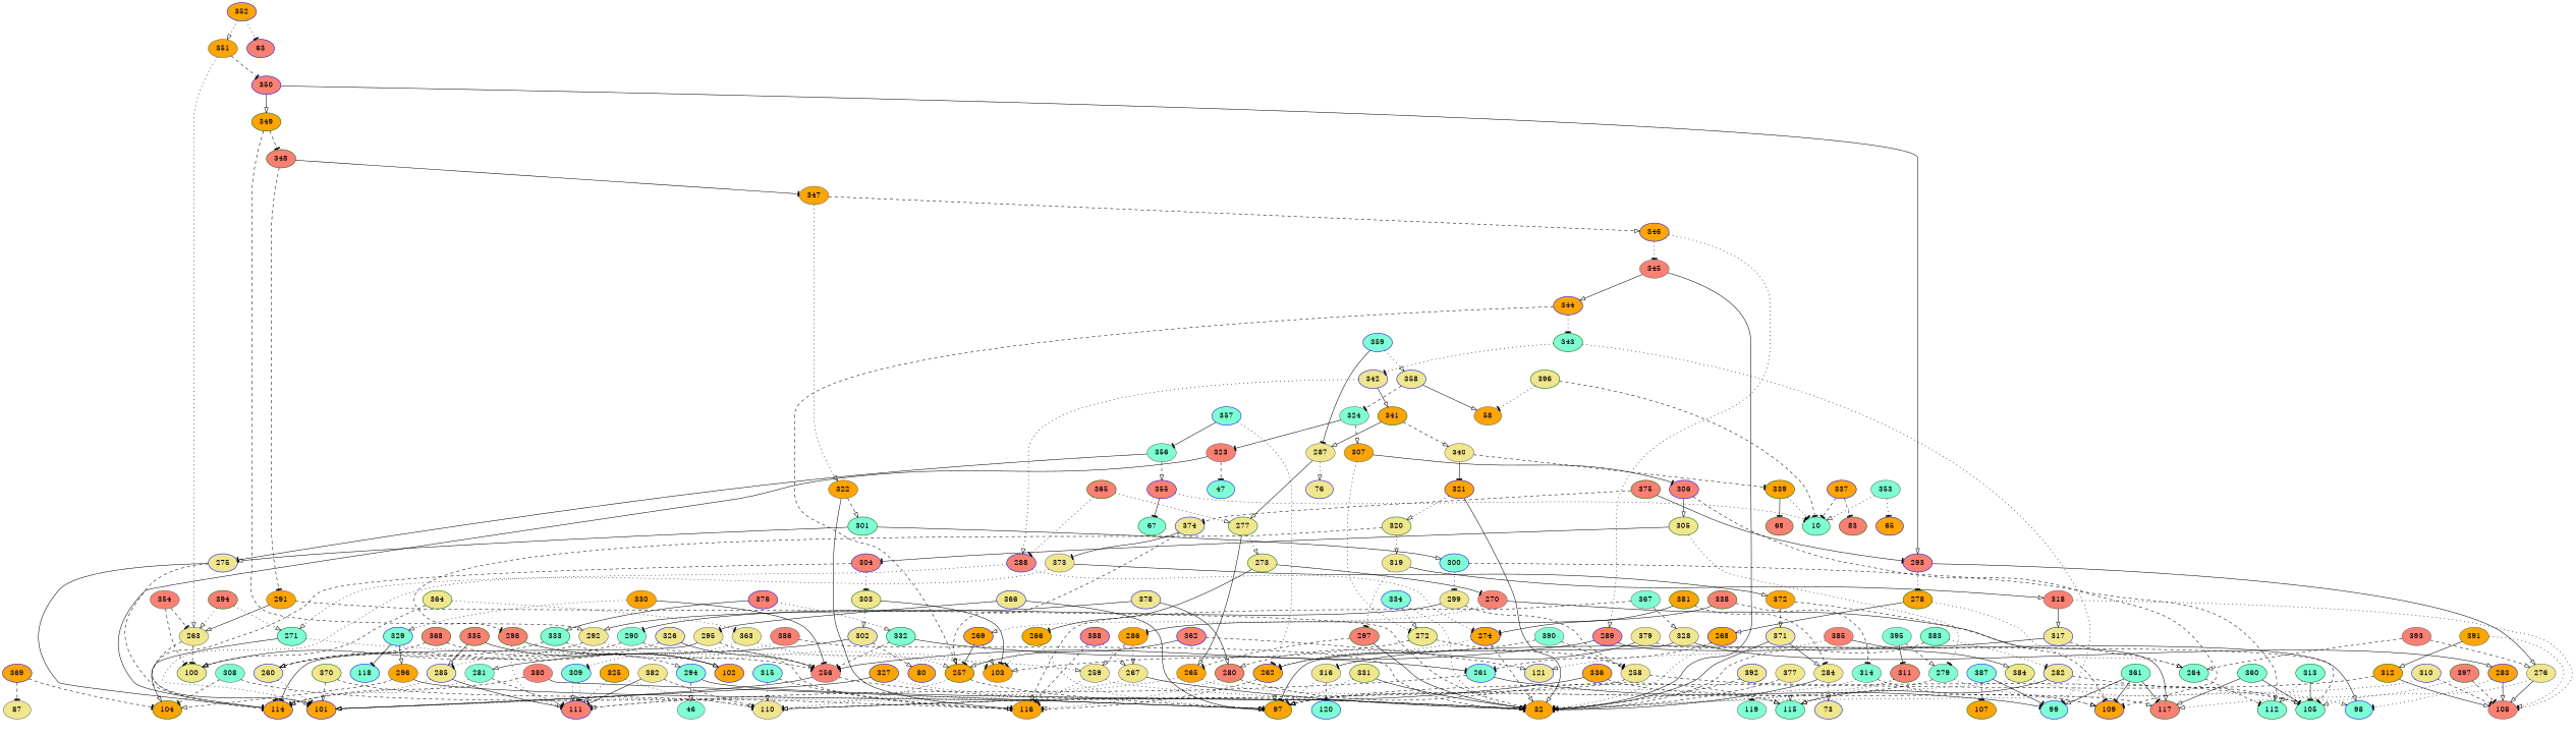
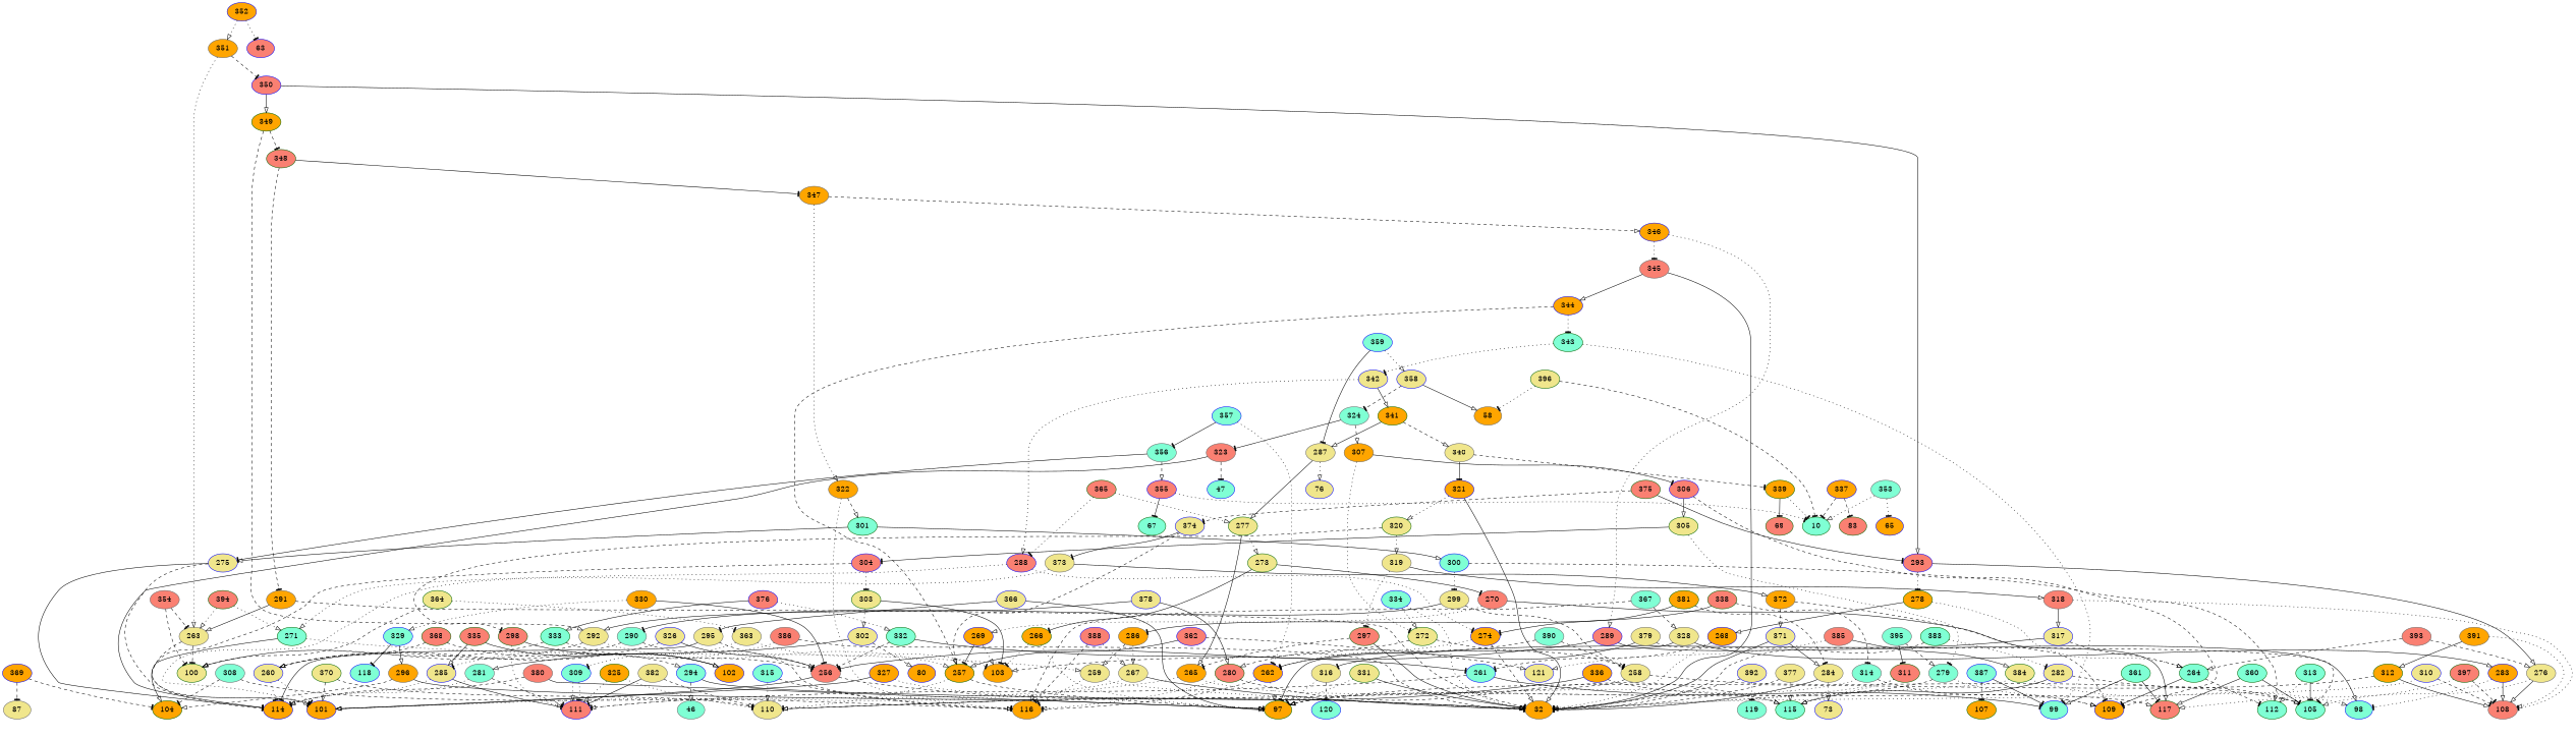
  digraph {
    node [color=blue fillcolor=khaki style=filled]
    edge [arrowhead=onormal style=dashed]
    256 [color=gray40 fillcolor=salmon]
    101 [fillcolor=orange]
    32 [color=gray40 fillcolor=orange]
    257 [color=darkgreen fillcolor=orange]
    97 [color=darkgreen fillcolor=orange]
    110 [color=gray40]
    258 [color=gray40]
    105 [color=darkgreen fillcolor=aquamarine]
    259 [color=gray40]
    116 [color=gray40 fillcolor=orange]
    260
    114 [fillcolor=orange]
    261 [fillcolor=aquamarine]
    99 [fillcolor=aquamarine]
    111 [fillcolor=salmon]
    262 [fillcolor=orange]
    263 [color=gray40]
    100 [color=darkgreen]
    264 [color=darkgreen fillcolor=aquamarine]
    109 [fillcolor=orange]
    112 [color=darkgreen fillcolor=aquamarine]
    265 [color=gray40 fillcolor=orange]
    115 [color=darkgreen fillcolor=aquamarine]
    266 [color=darkgreen fillcolor=orange]
    103 [color=gray40 fillcolor=orange]
    267 [color=gray40]
    268 [fillcolor=orange]
    269 [fillcolor=orange]
    270 [color=gray40 fillcolor=salmon]
    117 [color=darkgreen fillcolor=salmon]
    271 [color=darkgreen fillcolor=aquamarine]
    104 [color=darkgreen fillcolor=orange]
    272 [color=darkgreen]
    273 [color=darkgreen]
    274 [fillcolor=orange]
    275
    276 [color=gray40]
    108 [color=gray40 fillcolor=salmon]
    277 [color=darkgreen]
    278 [color=darkgreen fillcolor=orange]
    279 [color=gray40 fillcolor=aquamarine]
    280 [color=darkgreen fillcolor=salmon]
    281 [color=gray40 fillcolor=aquamarine]
    282
    283 [fillcolor=orange]
    98 [fillcolor=aquamarine]
    284 [color=gray40]
    73
    285
    286 [color=gray40 fillcolor=orange]
    287 [color=gray40]
    76
    288 [fillcolor=salmon]
    289 [fillcolor=salmon]
    290 [color=gray40 fillcolor=aquamarine]
    291 [color=gray40 fillcolor=orange]
    292 [color=gray40]
    293 [fillcolor=salmon]
    294 [fillcolor=aquamarine]
    46 [color=gray40 fillcolor=aquamarine]
    295 [color=gray40]
    296 [color=gray40 fillcolor=orange]
    297 [color=darkgreen fillcolor=salmon]
    298 [color=darkgreen fillcolor=salmon]
    102 [fillcolor=orange]
    299 [color=gray40]
    300 [fillcolor=aquamarine]
    301 [color=darkgreen fillcolor=aquamarine]
    302
    80 [fillcolor=orange]
    303 [color=darkgreen]
    304 [fillcolor=salmon]
    305 [color=darkgreen]
    306 [fillcolor=salmon]
    307 [color=gray40 fillcolor=orange]
    308 [color=gray40 fillcolor=aquamarine]
    309 [fillcolor=aquamarine]
    310
    311 [color=darkgreen fillcolor=salmon]
    312 [color=darkgreen fillcolor=orange]
    313 [color=darkgreen fillcolor=aquamarine]
    314 [color=gray40 fillcolor=aquamarine]
    315 [fillcolor=aquamarine]
    316 [color=gray40]
    120 [fillcolor=aquamarine]
    317
    318 [color=gray40 fillcolor=salmon]
    319 [color=gray40]
    320 [color=darkgreen]
    321 [fillcolor=orange]
    322 [color=gray40 fillcolor=orange]
    323 [color=gray40 fillcolor=salmon]
    47 [fillcolor=aquamarine]
    324 [color=gray40 fillcolor=aquamarine]
    325 [color=darkgreen fillcolor=orange]
    326
    327 [fillcolor=orange]
    328 [color=gray40]
    329 [fillcolor=aquamarine]
    118 [fillcolor=aquamarine]
    330 [color=gray40 fillcolor=orange]
    331 [color=darkgreen]
    332 [color=darkgreen fillcolor=aquamarine]
    333 [color=darkgreen fillcolor=aquamarine]
    334 [fillcolor=aquamarine]
    335 [color=darkgreen fillcolor=salmon]
    336 [fillcolor=orange]
    337 [fillcolor=orange]
    10 [color=darkgreen fillcolor=aquamarine]
    83 [color=darkgreen fillcolor=salmon]
    338 [color=darkgreen fillcolor=salmon]
    339 [color=darkgreen fillcolor=orange]
    69 [color=darkgreen fillcolor=salmon]
    340 [color=gray40]
    341 [color=darkgreen fillcolor=orange]
    342
    343 [color=darkgreen fillcolor=aquamarine]
    344 [fillcolor=orange]
    345 [color=gray40 fillcolor=salmon]
    346 [fillcolor=orange]
    347 [color=gray40 fillcolor=orange]
    348 [color=darkgreen fillcolor=salmon]
    349 [color=darkgreen fillcolor=orange]
    350 [fillcolor=salmon]
    351 [color=gray40 fillcolor=orange]
    352 [fillcolor=orange]
    63 [fillcolor=salmon]
    353 [color=gray40 fillcolor=aquamarine]
    65 [fillcolor=orange]
    354 [color=gray40 fillcolor=salmon]
    355 [fillcolor=salmon]
    67 [color=darkgreen fillcolor=aquamarine]
    356 [color=gray40 fillcolor=aquamarine]
    357 [fillcolor=aquamarine]
    358
    58 [color=gray40 fillcolor=orange]
    359 [fillcolor=aquamarine]
    360 [color=darkgreen fillcolor=aquamarine]
    361 [color=darkgreen fillcolor=aquamarine]
    362 [fillcolor=salmon]
    121
    363 [color=gray40]
    364 [color=darkgreen]
    365 [color=darkgreen fillcolor=salmon]
    366
    367 [color=gray40 fillcolor=aquamarine]
    368 [color=darkgreen fillcolor=salmon]
    369 [fillcolor=orange]
    87 [color=gray40]
    370 [color=darkgreen]
    371
    372 [color=gray40 fillcolor=orange]
    373 [color=gray40]
    374
    375 [color=darkgreen fillcolor=salmon]
    376 [fillcolor=salmon]
    377 [color=gray40]
    378
    379 [color=gray40]
    380 [color=gray40 fillcolor=salmon]
    381 [color=darkgreen fillcolor=orange]
    382 [color=gray40]
    383 [color=darkgreen fillcolor=aquamarine]
    384 [color=darkgreen]
    385 [color=gray40 fillcolor=salmon]
    386 [color=gray40 fillcolor=salmon]
    387 [fillcolor=aquamarine]
    107 [color=darkgreen fillcolor=orange]
    388 [fillcolor=salmon]
    390 [color=gray40 fillcolor=aquamarine]
    391 [color=gray40 fillcolor=orange]
    392
    119 [color=gray40 fillcolor=aquamarine]
    393 [color=gray40 fillcolor=salmon]
    394 [color=darkgreen fillcolor=salmon]
    395 [color=gray40 fillcolor=aquamarine]
    396 [color=darkgreen]
    397 [color=darkgreen fillcolor=salmon]
    256 -> 101 [style=solid]
    256 -> 32
    257 -> 97
    257 -> 110 [arrowhead=tee style=dotted]
    258 -> 110
    258 -> 105
    259 -> 32 [style=dotted]
    259 -> 116 [arrowhead=tee style=dotted]
    260 -> 101 [arrowhead=tee style=dotted]
    260 -> 114 [arrowhead=tee style=dotted]
    261 -> 99 [arrowhead=tee style=solid]
    261 -> 111 [arrowhead=tee]
    262 -> 97 [style=dotted]
    262 -> 116 [arrowhead=tee]
    263 -> 101 [arrowhead=tee]
    263 -> 100 [arrowhead=tee]
-   361 -> 109 [arrowhead=tee style=solid]
+   264 -> 109 [arrowhead=tee style=solid]
    264 -> 112 [arrowhead=tee]
    265 -> 101 [style=dotted]
    265 -> 115 [style=dotted]
    266 -> 97 [style=dotted]
    266 -> 103 [arrowhead=tee style=dotted]
    267 -> 32 [arrowhead=tee style=solid]
    267 -> 111 [style=dotted]
    268 -> 32 [style=dotted]
    268 -> 261 [arrowhead=tee]
    269 -> 257 [arrowhead=tee style=solid]
    269 -> 103 [style=dotted]
    270 -> 269 [style=dotted]
    270 -> 117 [style=solid]
    271 -> 259 [style=dotted]
    271 -> 104 [style=solid]
    272 -> 258 [arrowhead=tee]
    272 -> 103
    273 -> 266 [arrowhead=tee style=solid]
    273 -> 270 [arrowhead=tee style=solid]
    274 -> 32
    274 -> 262 [arrowhead=tee style=dotted]
    275 -> 101
    275 -> 114 [arrowhead=tee style=solid]
    276 -> 105 [style=dotted]
    276 -> 108 [style=solid]
    277 -> 265 [style=solid]
    277 -> 273 [style=dotted]
    278 -> 264 [style=dotted]
    278 -> 268 [style=solid]
    279 -> 97
    279 -> 109 [style=dotted]
    280 -> 116 [style=dotted]
    280 -> 115
    281 -> 114 [style=dotted]
    281 -> 111 [arrowhead=tee]
    282 -> 105
    282 -> 115 [style=solid]
    283 -> 108 [style=solid]
    283 -> 98 [arrowhead=tee style=dotted]
    284 -> 32 [arrowhead=tee style=solid]
    284 -> 73 [style=dotted]
    285 -> 114 [style=dotted]
    285 -> 111 [arrowhead=tee style=solid]
    286 -> 259
    286 -> 267 [style=dotted]
    287 -> 277 [style=solid]
    287 -> 76 [style=dotted]
    288 -> 271 [style=dotted]
    288 -> 274 [arrowhead=tee style=dotted]
    289 -> 256 [arrowhead=tee style=solid]
    289 -> 98 [style=solid]
    290 -> 116
    290 -> 260
    291 -> 32 [arrowhead=tee]
    291 -> 263 [style=solid]
    292 -> 257 [style=dotted]
    292 -> 100
    293 -> 276 [style=solid]
    293 -> 278 [arrowhead=tee style=dotted]
    294 -> 32 [arrowhead=tee style=solid]
    294 -> 46
    295 -> 256 [arrowhead=tee]
    295 -> 114 [arrowhead=tee style=solid]
    296 -> 97 [style=solid]
    296 -> 104
    297 -> 32 [style=solid]
    297 -> 265 [arrowhead=tee]
    298 -> 111 [style=dotted]
    298 -> 102 [style=solid]
    299 -> 258
    299 -> 290 [arrowhead=tee style=solid]
    300 -> 112
    300 -> 299 [arrowhead=tee style=dotted]
    301 -> 275 [style=solid]
    301 -> 300 [style=solid]
    302 -> 281 [style=solid]
    302 -> 80
    303 -> 103 [arrowhead=tee style=solid]
    303 -> 302 [style=dotted]
    304 -> 114 [arrowhead=tee]
    304 -> 303 [arrowhead=tee style=dotted]
    305 -> 279 [arrowhead=tee style=dotted]
    305 -> 304 [arrowhead=tee style=solid]
    306 -> 109 [arrowhead=tee]
    306 -> 305 [style=solid]
    307 -> 272 [arrowhead=tee style=dotted]
    307 -> 306 [arrowhead=tee style=solid]
    308 -> 116 [arrowhead=tee]
    308 -> 104 [arrowhead=tee]
    309 -> 111 [style=dotted]
    309 -> 111 [arrowhead=tee style=dotted]
    310 -> 32 [arrowhead=tee style=dotted]
    310 -> 108 [arrowhead=tee]
    311 -> 32 [style=dotted]
    311 -> 115 [style=dotted]
    312 -> 97
    312 -> 108 [style=solid]
    313 -> 105 [arrowhead=tee style=solid]
    313 -> 112 [style=dotted]
    314 -> 97 [style=dotted]
    314 -> 109
    315 -> 110 [style=dotted]
    315 -> 116
    316 -> 97 [arrowhead=tee style=dotted]
    316 -> 120 [arrowhead=tee]
    317 -> 264
    317 -> 316 [arrowhead=tee style=solid]
    318 -> 108 [arrowhead=tee style=dotted]
    318 -> 317 [style=solid]
    319 -> 297 [arrowhead=tee style=dotted]
    319 -> 318 [style=solid]
    320 -> 298 [arrowhead=tee]
    320 -> 319 [style=dotted]
    321 -> 32 [style=solid]
    321 -> 320 [style=dotted]
-   322 -> 116 [arrowhead=tee style=solid]
+   322 -> 116 [arrowhead=tee style=dotted]
    322 -> 301
    323 -> 114 [arrowhead=tee style=solid]
    323 -> 47 [arrowhead=tee]
    324 -> 307
    324 -> 323 [arrowhead=tee style=solid]
    325 -> 110 [arrowhead=tee style=dotted]
    325 -> 111 [style=dotted]
    326 -> 256 [style=solid]
    326 -> 260
    327 -> 101 [style=solid]
    327 -> 32 [style=dotted]
    328 -> 97 [arrowhead=tee style=solid]
    328 -> 283 [style=solid]
    329 -> 296 [style=solid]
    329 -> 118 [arrowhead=tee style=solid]
    330 -> 256 [arrowhead=tee style=solid]
    330 -> 329 [style=dotted]
    331 -> 32 [arrowhead=tee style=solid]
    331 -> 97 [style=dotted]
    332 -> 256 [arrowhead=tee]
    332 -> 261 [arrowhead=tee style=solid]
    333 -> 256 [arrowhead=tee]
    333 -> 100
    334 -> 32 [style=dotted]
    334 -> 272 [style=dotted]
    335 -> 285 [style=solid]
    335 -> 102 [style=solid]
    336 -> 110 [style=solid]
    336 -> 117
    337 -> 10 [arrowhead=tee]
    337 -> 83 [arrowhead=tee]
    338 -> 286 [arrowhead=tee style=solid]
    338 -> 314 [arrowhead=tee]
    339 -> 10 [arrowhead=tee style=dotted]
    339 -> 69 [arrowhead=tee style=solid]
    340 -> 321 [arrowhead=tee style=solid]
    340 -> 339 [arrowhead=tee]
    341 -> 287 [style=solid]
    341 -> 340
    342 -> 288 [style=dotted]
    342 -> 341 [style=solid]
    343 -> 99 [arrowhead=tee style=dotted]
    343 -> 342 [arrowhead=tee style=dotted]
    344 -> 257
    344 -> 343 [arrowhead=tee style=dotted]
    345 -> 32 [arrowhead=tee style=solid]
    345 -> 344 [style=solid]
    346 -> 289 [style=dotted]
    346 -> 345 [arrowhead=tee style=dotted]
    347 -> 322 [style=dotted]
    347 -> 346
    348 -> 291 [arrowhead=tee]
    348 -> 347 [arrowhead=tee style=solid]
    349 -> 292
    349 -> 348 [arrowhead=tee]
    350 -> 293 [style=solid]
    350 -> 349 [style=solid]
    351 -> 263 [style=dotted]
    351 -> 350 [arrowhead=tee]
    352 -> 351 [style=dotted]
    352 -> 63 [arrowhead=tee style=dotted]
    353 -> 10 [style=dotted]
    353 -> 65 [arrowhead=tee style=dotted]
    354 -> 263 [arrowhead=tee]
    354 -> 100 [arrowhead=tee]
    355 -> 10 [arrowhead=tee style=dotted]
    355 -> 67 [arrowhead=tee style=solid]
    356 -> 275 [arrowhead=tee style=solid]
    356 -> 355
    357 -> 262 [arrowhead=tee style=dotted]
    357 -> 356 [arrowhead=tee style=solid]
    358 -> 324 [arrowhead=tee]
    358 -> 58 [style=solid]
    359 -> 287 [arrowhead=tee style=solid]
    359 -> 358 [style=dotted]
    360 -> 105 [arrowhead=tee style=solid]
    360 -> 117 [style=solid]
    361 -> 99 [style=solid]
    361 -> 117 [arrowhead=tee style=solid]
    362 -> 257 [style=solid]
    362 -> 121
    363 -> 103 [arrowhead=tee style=dotted]
    363 -> 309 [arrowhead=tee style=dotted]
    364 -> 100
    364 -> 363 [arrowhead=tee style=dotted]
    365 -> 277 [style=dotted]
    365 -> 288 [arrowhead=tee style=dotted]
    366 -> 97 [style=solid]
    366 -> 295 [arrowhead=tee style=solid]
    367 -> 116
    367 -> 328
    368 -> 260
    368 -> 294
    369 -> 104 [arrowhead=tee]
    369 -> 87 [arrowhead=tee]
    370 -> 101
    370 -> 110 [arrowhead=tee]
    371 -> 32 [arrowhead=tee style=solid]
    371 -> 284 [style=solid]
    372 -> 109 [arrowhead=tee]
    372 -> 371
    373 -> 101 [arrowhead=tee style=dotted]
    373 -> 372 [style=solid]
    374 -> 257
    374 -> 373 [arrowhead=tee style=solid]
    375 -> 293 [arrowhead=tee style=solid]
    375 -> 374 [arrowhead=tee]
    376 -> 332 [style=dotted]
    376 -> 333 [style=solid]
    377 -> 32
    377 -> 115 [style=dotted]
    378 -> 280 [style=solid]
    378 -> 292 [style=solid]
    379 -> 105 [arrowhead=tee]
    379 -> 262 [arrowhead=tee style=solid]
    380 -> 97 [arrowhead=tee style=solid]
    380 -> 114 [arrowhead=tee]
    381 -> 274 [arrowhead=tee style=solid]
    381 -> 284 [arrowhead=tee]
    382 -> 110
    382 -> 111 [arrowhead=tee style=solid]
    383 -> 32 [arrowhead=tee]
    383 -> 282 [arrowhead=tee style=dotted]
    384 -> 32 [arrowhead=tee style=dotted]
    384 -> 98 [style=dotted]
    385 -> 121 [style=dotted]
    385 -> 384 [style=solid]
    386 -> 32 [arrowhead=tee]
    386 -> 285 [arrowhead=tee style=dotted]
    387 -> 99 [arrowhead=tee style=solid]
    387 -> 107 [arrowhead=tee]
    388 -> 116 [arrowhead=tee]
    388 -> 267 [style=dotted]
    390 -> 258 [arrowhead=tee]
    390 -> 280
    391 -> 108 [style=dotted]
    391 -> 312 [style=solid]
    392 -> 32 [arrowhead=tee]
    392 -> 119 [arrowhead=tee style=dotted]
    393 -> 264
    393 -> 276
    394 -> 263 [style=dotted]
    394 -> 271 [style=dotted]
    395 -> 279
    395 -> 311 [arrowhead=tee style=solid]
    396 -> 10 [arrowhead=tee]
    396 -> 58 [arrowhead=tee style=dotted]
    397 -> 117 [style=dotted]
    397 -> 108 [arrowhead=tee]
  }
